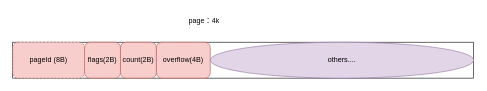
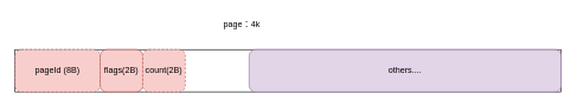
  <mxCell id="0" />
  <mxCell id="1" parent="0" />
  <mxCell id="2" value="" style="rounded=0;whiteSpace=wrap;html=1;" vertex="1" parent="1"><mxGeometry x="20" y="70" width="770" height="60" as="geometry" /></mxCell>
  <mxCell id="3" value="page：4k" style="text;html=1;strokeColor=none;fillColor=none;align=center;verticalAlign=middle;whiteSpace=wrap;rounded=0;" vertex="1" parent="1"><mxGeometry x="310" y="20" width="60" height="30" as="geometry" /></mxCell>
  <mxCell id="4" value="pageId (8B)" style="rounded=1;whiteSpace=wrap;html=1;fillColor=#f8cecc;strokeColor=#b85450;dashed=1;" vertex="1" parent="1"><mxGeometry x="20" y="70" width="120" height="60" as="geometry" /></mxCell>
  <mxCell id="5" value="flags(2B)" style="rounded=1;whiteSpace=wrap;html=1;fillColor=#f8cecc;strokeColor=#b85450;" vertex="1" parent="1"><mxGeometry x="140" y="70" width="60" height="60" as="geometry" /></mxCell>
- <mxCell id="6" value="count(2B)" style="rounded=1;whiteSpace=wrap;html=1;fillColor=#f8cecc;strokeColor=#b85450;" vertex="1" parent="1"><mxGeometry x="200" y="70" width="60" height="60" as="geometry" /></mxCell>
- <mxCell id="7" value="overflow(4B)" style="rounded=1;whiteSpace=wrap;html=1;fillColor=#f8cecc;strokeColor=#b85450;" vertex="1" parent="1"><mxGeometry x="260" y="70" width="90" height="60" as="geometry" /></mxCell>
- <mxCell id="8" value="others...." style="ellipse;whiteSpace=wrap;html=1;fillColor=#e1d5e7;strokeColor=#9673a6;" vertex="1" parent="1"><mxGeometry x="350" y="70" width="440" height="60" as="geometry" /></mxCell>
+ <mxCell id="6" value="count(2B)" style="rounded=1;whiteSpace=wrap;html=1;fillColor=#f8cecc;strokeColor=#b85450;dashed=1;" vertex="1" parent="1"><mxGeometry x="200" y="70" width="60" height="60" as="geometry" /></mxCell>
+ <mxCell id="8" value="others...." style="rounded=1;whiteSpace=wrap;html=1;fillColor=#e1d5e7;strokeColor=#9673a6;" vertex="1" parent="1"><mxGeometry x="350" y="70" width="440" height="60" as="geometry" /></mxCell>
